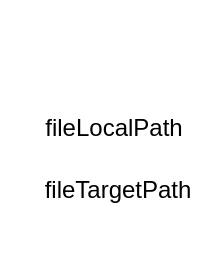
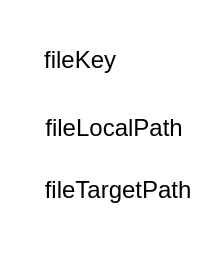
  <mxCell id="0" />
  <mxCell id="1" parent="0" />
+ <mxCell id="2" value="fileKey" style="text;html=1;strokeColor=none;fillColor=none;align=center;verticalAlign=middle;whiteSpace=wrap;rounded=0;" vertex="1" parent="1"><mxGeometry x="20" y="20" width="40" height="20" as="geometry" /></mxCell>
  <mxCell id="3" value="fileLocalPath" style="text;html=1;strokeColor=none;fillColor=none;align=center;verticalAlign=middle;whiteSpace=wrap;rounded=0;" vertex="1" parent="1"><mxGeometry x="37" y="54" width="40" height="20" as="geometry" /></mxCell>
  <mxCell id="4" value="fileTargetPath" style="text;html=1;strokeColor=none;fillColor=none;align=center;verticalAlign=middle;whiteSpace=wrap;rounded=0;" vertex="1" parent="1"><mxGeometry x="39" y="85" width="40" height="20" as="geometry" /></mxCell>
